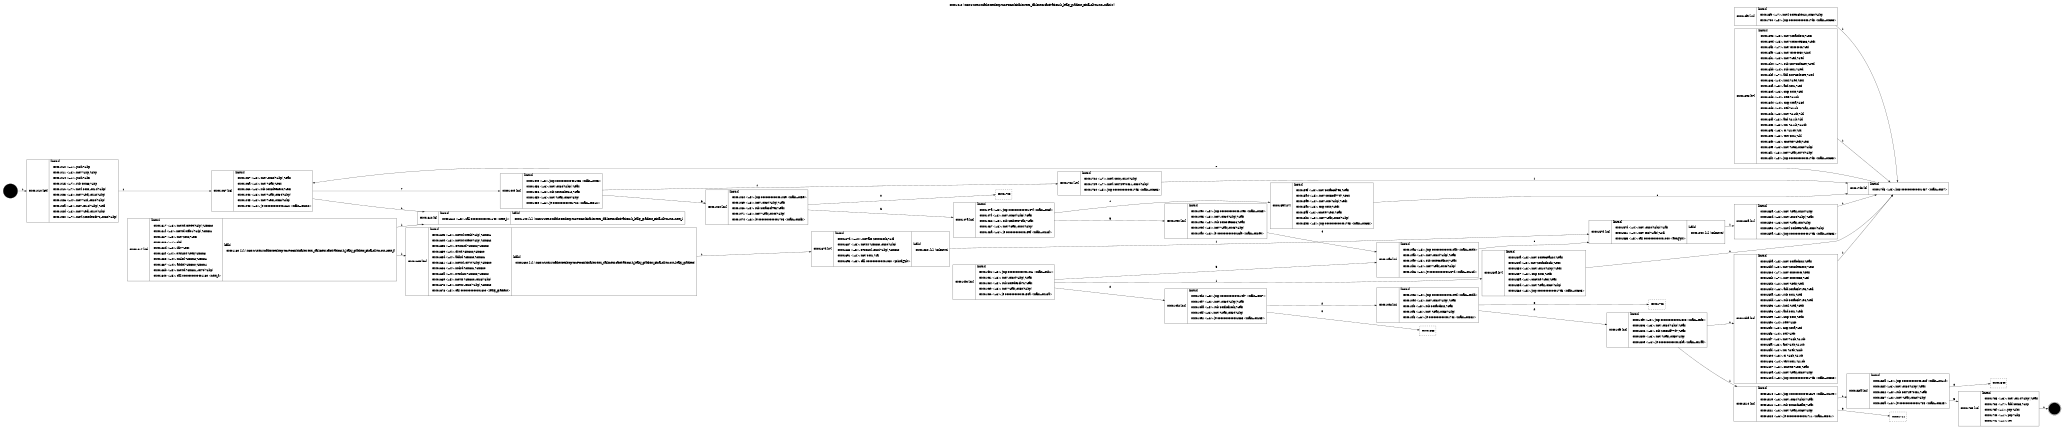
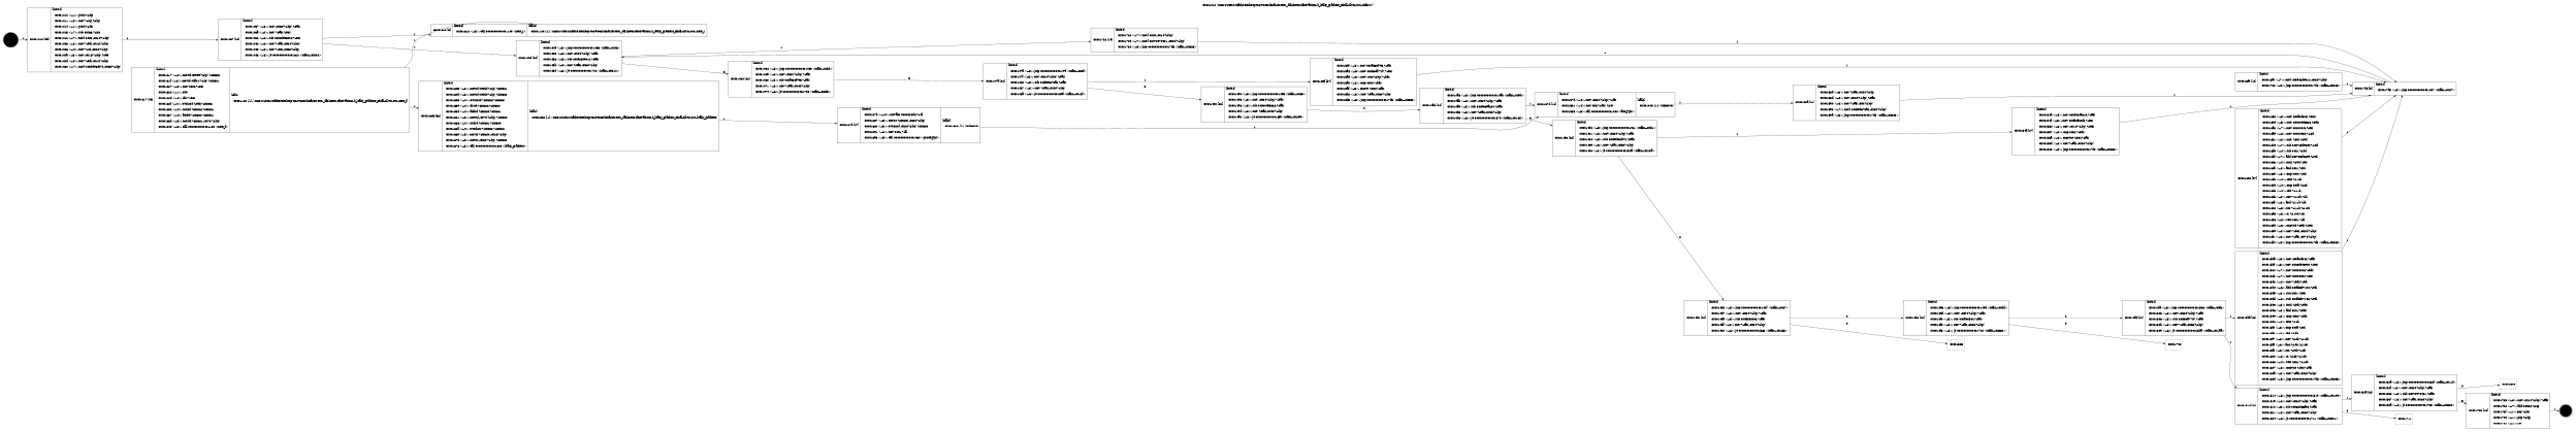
  digraph {
    label="0x401410 (/mnt/c/Users/mathe/Desktop/tcc/POCII/binaries/extr_darknetsrcactivations.h_leaky_gradient_Final-ollvm.out::main(0))"
    labelloc=t
    rankdir=LR
    node [shape=record]
    Entry [fillcolor=black height=0.3 shape=circle style=filled width=0.3]
    n2 [label="{\n     0x401410 [39]\l\n     | [instrs]\l\n     &nbsp;&nbsp;0x401410 \<+1\>: push %rbp\l\n     &nbsp;&nbsp;0x401411 \<+3\>: mov %rsp,%rbp\l\n     &nbsp;&nbsp;0x401414 \<+1\>: push %rbx\l\n     &nbsp;&nbsp;0x401415 \<+7\>: sub $0x88,%rsp\l\n     &nbsp;&nbsp;0x40141c \<+7\>: movl $0x0,-0x14(%rbp)\l\n     &nbsp;&nbsp;0x401423 \<+3\>: mov %edi,-0x18(%rbp)\l\n     &nbsp;&nbsp;0x401426 \<+4\>: mov %rsi,-0x20(%rbp)\l\n     &nbsp;&nbsp;0x40142a \<+3\>: mov -0x18(%rbp),%edi\l\n     &nbsp;&nbsp;0x40142d \<+3\>: mov %edi,-0x10(%rbp)\l\n     &nbsp;&nbsp;0x401430 \<+7\>: movl $0xede64b7c,-0x30(%rbp)\l\n  }"]
    n3 [label="{\n     0x401437 [23]\l\n     | [instrs]\l\n     &nbsp;&nbsp;0x401437 \<+3\>: mov -0x30(%rbp),%eax\l\n     &nbsp;&nbsp;0x40143a \<+2\>: mov %eax,%ecx\l\n     &nbsp;&nbsp;0x40143c \<+6\>: sub $0x8d9e3e00,%ecx\l\n     &nbsp;&nbsp;0x401442 \<+3\>: mov %eax,-0x34(%rbp)\l\n     &nbsp;&nbsp;0x401445 \<+3\>: mov %ecx,-0x38(%rbp)\l\n     &nbsp;&nbsp;0x401448 \<+6\>: je 0000000000401612 \<main+0x202\>\l\n  }"]
    n4 [label="{\n     0x401612 [5]\l\n     | [instrs]\l\n     &nbsp;&nbsp;0x401612 \<+5\>: call 0000000000401140 \<next_i\>\l\n     | [calls]\l\n     &nbsp;&nbsp;0x401140 \{1\} (/mnt/c/Users/mathe/Desktop/tcc/POCII/binaries/extr_darknetsrcactivations.h_leaky_gradient_Final-ollvm.out::next_i)\l\n  }"]
    n5 [label="{\n     0x40144e [22]\l\n     | [instrs]\l\n     &nbsp;&nbsp;0x40144e \<+5\>: jmp 0000000000401453 \<main+0x43\>\l\n     &nbsp;&nbsp;0x401453 \<+3\>: mov -0x34(%rbp),%eax\l\n     &nbsp;&nbsp;0x401456 \<+5\>: sub $0x928bec12,%eax\l\n     &nbsp;&nbsp;0x40145b \<+3\>: mov %eax,-0x3c(%rbp)\l\n     &nbsp;&nbsp;0x40145e \<+6\>: je 0000000000401722 \<main+0x312\>\l\n  }"]
    n6 [label="{\n     0x401722 [19]\l\n     | [instrs]\l\n     &nbsp;&nbsp;0x401722 \<+7\>: movl $0x0,-0x14(%rbp)\l\n     &nbsp;&nbsp;0x401729 \<+7\>: movl $0x72970431,-0x30(%rbp)\l\n     &nbsp;&nbsp;0x401730 \<+5\>: jmp 00000000004017d5 \<main+0x3c5\>\l\n  }"]
    n7 [label="{\n     0x401464 [22]\l\n     | [instrs]\l\n     &nbsp;&nbsp;0x401464 \<+5\>: jmp 0000000000401469 \<main+0x59\>\l\n     &nbsp;&nbsp;0x401469 \<+3\>: mov -0x34(%rbp),%eax\l\n     &nbsp;&nbsp;0x40146c \<+5\>: sub $0xac3cf795,%eax\l\n     &nbsp;&nbsp;0x401471 \<+3\>: mov %eax,-0x40(%rbp)\l\n     &nbsp;&nbsp;0x401474 \<+6\>: je 0000000000401705 \<main+0x2f5\>\l\n  }"]
    n8 [label="{\n     0x401617 [46]\l\n     | [instrs]\l\n     &nbsp;&nbsp;0x401617 \<+8\>: movsd 0x9e9(%rip),%xmm0\l\n     &nbsp;&nbsp;0x40161f \<+8\>: movsd 0xa01(%rip),%xmm1\l\n     &nbsp;&nbsp;0x401627 \<+5\>: mov $0x2,%ecx\l\n     &nbsp;&nbsp;0x40162c \<+1\>: cltd\l\n     &nbsp;&nbsp;0x40162d \<+2\>: idiv %ecx\l\n     &nbsp;&nbsp;0x40162f \<+4\>: cvtsi2sd %edx,%xmm2\l\n     &nbsp;&nbsp;0x401633 \<+4\>: mulsd %xmm2,%xmm1\l\n     &nbsp;&nbsp;0x401637 \<+4\>: addsd %xmm0,%xmm1\l\n     &nbsp;&nbsp;0x40163b \<+5\>: movsd %xmm1,-0x70(%rbp)\l\n     &nbsp;&nbsp;0x401640 \<+5\>: call 0000000000401180 \<next_f\>\l\n     | [calls]\l\n     &nbsp;&nbsp;0x401180 \{1\} (/mnt/c/Users/mathe/Desktop/tcc/POCII/binaries/extr_darknetsrcactivations.h_leaky_gradient_Final-ollvm.out::next_f)\l\n  }"]
    n9 [label="{\n     0x401645 [56]\l\n     | [instrs]\l\n     &nbsp;&nbsp;0x401645 \<+8\>: movsd 0x9cb(%rip),%xmm1\l\n     &nbsp;&nbsp;0x40164d \<+8\>: movsd 0x9cb(%rip),%xmm2\l\n     &nbsp;&nbsp;0x401655 \<+4\>: cvtss2sd %xmm0,%xmm0\l\n     &nbsp;&nbsp;0x401659 \<+4\>: divsd %xmm2,%xmm0\l\n     &nbsp;&nbsp;0x40165d \<+4\>: addsd %xmm0,%xmm1\l\n     &nbsp;&nbsp;0x401661 \<+5\>: movsd -0x70(%rbp),%xmm0\l\n     &nbsp;&nbsp;0x401666 \<+4\>: mulsd %xmm1,%xmm0\l\n     &nbsp;&nbsp;0x40166a \<+4\>: cvtsd2ss %xmm0,%xmm0\l\n     &nbsp;&nbsp;0x40166e \<+5\>: movss %xmm0,-0x28(%rbp)\l\n     &nbsp;&nbsp;0x401673 \<+5\>: movss -0x28(%rbp),%xmm0\l\n     &nbsp;&nbsp;0x401678 \<+5\>: call 00000000004013c0 \<leaky_gradient\>\l\n     | [calls]\l\n     &nbsp;&nbsp;0x4013c0 \{1\} (/mnt/c/Users/mathe/Desktop/tcc/POCII/binaries/extr_darknetsrcactivations.h_leaky_gradient_Final-ollvm.out::leaky_gradient)\l\n  }"]
    n10 [label="{\n     0x4017d5 [5]\l\n     | [instrs]\l\n     &nbsp;&nbsp;0x4017d5 \<+5\>: jmp 0000000000401437 \<main+0x27\>\l\n  }"]
-   n11 [label="{\n     0x401705\l\n  }" style=dashed]
    n12 [label="{\n     0x40147a [22]\l\n     | [instrs]\l\n     &nbsp;&nbsp;0x40147a \<+5\>: jmp 000000000040147f \<main+0x6f\>\l\n     &nbsp;&nbsp;0x40147f \<+3\>: mov -0x34(%rbp),%eax\l\n     &nbsp;&nbsp;0x401482 \<+5\>: sub $0xbee678a2,%eax\l\n     &nbsp;&nbsp;0x401487 \<+3\>: mov %eax,-0x44(%rbp)\l\n     &nbsp;&nbsp;0x40148a \<+6\>: je 000000000040159f \<main+0x18f\>\l\n  }"]
    Exit [fillcolor=black height=0.3 peripheries=2 shape=circle style=filled width=0.3]
    n14 [label="{\n     0x40159f [27]\l\n     | [instrs]\l\n     &nbsp;&nbsp;0x40159f \<+5\>: mov $0xac3cf795,%eax\l\n     &nbsp;&nbsp;0x4015a4 \<+5\>: mov $0x5cdf77d7,%ecx\l\n     &nbsp;&nbsp;0x4015a9 \<+3\>: mov -0xc(%rbp),%edx\l\n     &nbsp;&nbsp;0x4015ac \<+3\>: cmp $0x0,%edx\l\n     &nbsp;&nbsp;0x4015af \<+3\>: cmove %ecx,%eax\l\n     &nbsp;&nbsp;0x4015b2 \<+3\>: mov %eax,-0x30(%rbp)\l\n     &nbsp;&nbsp;0x4015b5 \<+5\>: jmp 00000000004017d5 \<main+0x3c5\>\l\n  }"]
    n15 [label="{\n     0x401490 [22]\l\n     | [instrs]\l\n     &nbsp;&nbsp;0x401490 \<+5\>: jmp 0000000000401495 \<main+0x85\>\l\n     &nbsp;&nbsp;0x401495 \<+3\>: mov -0x34(%rbp),%eax\l\n     &nbsp;&nbsp;0x401498 \<+5\>: sub $0xc04e5336,%eax\l\n     &nbsp;&nbsp;0x40149d \<+3\>: mov %eax,-0x48(%rbp)\l\n     &nbsp;&nbsp;0x4014a0 \<+6\>: je 00000000004016f9 \<main+0x2e9\>\l\n  }"]
    n16 [label="{\n     0x401540\l\n  }" style=dashed]
    n17 [label="{\n     0x4014a6 [22]\l\n     | [instrs]\l\n     &nbsp;&nbsp;0x4014a6 \<+5\>: jmp 00000000004014ab \<main+0x9b\>\l\n     &nbsp;&nbsp;0x4014ab \<+3\>: mov -0x34(%rbp),%eax\l\n     &nbsp;&nbsp;0x4014ae \<+5\>: sub $0xe03ea224,%eax\l\n     &nbsp;&nbsp;0x4014b3 \<+3\>: mov %eax,-0x4c(%rbp)\l\n     &nbsp;&nbsp;0x4014b6 \<+6\>: je 000000000040157d \<main+0x16d\>\l\n  }"]
    n18 [label="{\n     0x401735 [13]\l\n     | [instrs]\l\n     &nbsp;&nbsp;0x401735 \<+3\>: mov -0x14(%rbp),%eax\l\n     &nbsp;&nbsp;0x401738 \<+7\>: add $0x88,%rsp\l\n     &nbsp;&nbsp;0x40173f \<+1\>: pop %rbx\l\n     &nbsp;&nbsp;0x401740 \<+1\>: pop %rbp\l\n     &nbsp;&nbsp;0x401741 \<+1\>: ret\l\n  }"]
    n19 [label="{\n     0x4016f9 [12]\l\n     | [instrs]\l\n     &nbsp;&nbsp;0x4016f9 \<+7\>: movl $0x928bec12,-0x30(%rbp)\l\n     &nbsp;&nbsp;0x401700 \<+5\>: jmp 00000000004017d5 \<main+0x3c5\>\l\n  }"]
    n20 [label="{\n     0x40157d [13]\l\n     | [instrs]\l\n     &nbsp;&nbsp;0x40157d \<+4\>: mov -0x20(%rbp),%rax\l\n     &nbsp;&nbsp;0x401581 \<+4\>: mov 0x8(%rax),%rdi\l\n     &nbsp;&nbsp;0x401585 \<+5\>: call 0000000000401040 \<atoi@plt\>\l\n     | [calls]\l\n     &nbsp;&nbsp;0x401040 \{1\} (unknown)\l\n  }"]
    n21 [label="{\n     0x4014bc [22]\l\n     | [instrs]\l\n     &nbsp;&nbsp;0x4014bc \<+5\>: jmp 00000000004014c1 \<main+0xb1\>\l\n     &nbsp;&nbsp;0x4014c1 \<+3\>: mov -0x34(%rbp),%eax\l\n     &nbsp;&nbsp;0x4014c4 \<+5\>: sub $0xede64b7c,%eax\l\n     &nbsp;&nbsp;0x4014c9 \<+3\>: mov %eax,-0x50(%rbp)\l\n     &nbsp;&nbsp;0x4014cc \<+6\>: je 000000000040154a \<main+0x13a\>\l\n  }"]
    n22 [label="{\n     0x40152a [22]\l\n     | [instrs]\l\n     &nbsp;&nbsp;0x40152a \<+5\>: jmp 000000000040152f \<main+0x11f\>\l\n     &nbsp;&nbsp;0x40152f \<+3\>: mov -0x34(%rbp),%eax\l\n     &nbsp;&nbsp;0x401532 \<+5\>: sub $0x72970431,%eax\l\n     &nbsp;&nbsp;0x401537 \<+3\>: mov %eax,-0x64(%rbp)\l\n     &nbsp;&nbsp;0x40153a \<+6\>: je 0000000000401735 \<main+0x325\>\l\n  }"]
    n23 [label="{\n     0x40158a [21]\l\n     | [instrs]\l\n     &nbsp;&nbsp;0x40158a \<+3\>: mov %eax,-0x24(%rbp)\l\n     &nbsp;&nbsp;0x40158d \<+3\>: mov -0x24(%rbp),%eax\l\n     &nbsp;&nbsp;0x401590 \<+3\>: mov %eax,-0xc(%rbp)\l\n     &nbsp;&nbsp;0x401593 \<+7\>: movl $0xbee678a2,-0x30(%rbp)\l\n     &nbsp;&nbsp;0x40159a \<+5\>: jmp 00000000004017d5 \<main+0x3c5\>\l\n  }"]
    n24 [label="{\n     0x40154a [27]\l\n     | [instrs]\l\n     &nbsp;&nbsp;0x40154a \<+5\>: mov $0xe03ea224,%eax\l\n     &nbsp;&nbsp;0x40154f \<+5\>: mov $0xf2cf2cd2,%ecx\l\n     &nbsp;&nbsp;0x401554 \<+3\>: mov -0x10(%rbp),%edx\l\n     &nbsp;&nbsp;0x401557 \<+3\>: cmp $0x2,%edx\l\n     &nbsp;&nbsp;0x40155a \<+3\>: cmovne %ecx,%eax\l\n     &nbsp;&nbsp;0x40155d \<+3\>: mov %eax,-0x30(%rbp)\l\n     &nbsp;&nbsp;0x401560 \<+5\>: jmp 00000000004017d5 \<main+0x3c5\>\l\n  }"]
    n25 [label="{\n     0x4014d2 [22]\l\n     | [instrs]\l\n     &nbsp;&nbsp;0x4014d2 \<+5\>: jmp 00000000004014d7 \<main+0xc7\>\l\n     &nbsp;&nbsp;0x4014d7 \<+3\>: mov -0x34(%rbp),%eax\l\n     &nbsp;&nbsp;0x4014da \<+5\>: sub $0xf2cf2cd2,%eax\l\n     &nbsp;&nbsp;0x4014df \<+3\>: mov %eax,-0x54(%rbp)\l\n     &nbsp;&nbsp;0x4014e2 \<+6\>: je 0000000000401565 \<main+0x155\>\l\n  }"]
    n26 [label="{\n     0x401711\l\n  }" style=dashed]
    n27 [label="{\n     0x401565\l\n  }" style=dashed]
    n28 [label="{\n     0x4014e8 [22]\l\n     | [instrs]\l\n     &nbsp;&nbsp;0x4014e8 \<+5\>: jmp 00000000004014ed \<main+0xdd\>\l\n     &nbsp;&nbsp;0x4014ed \<+3\>: mov -0x34(%rbp),%eax\l\n     &nbsp;&nbsp;0x4014f0 \<+5\>: sub $0xa0d542,%eax\l\n     &nbsp;&nbsp;0x4014f5 \<+3\>: mov %eax,-0x58(%rbp)\l\n     &nbsp;&nbsp;0x4014f8 \<+6\>: je 0000000000401742 \<main+0x332\>\l\n  }"]
    n29 [label="{\n     0x401698 [97]\l\n     | [instrs]\l\n     &nbsp;&nbsp;0x401698 \<+5\>: mov $0xa0d542,%ecx\l\n     &nbsp;&nbsp;0x40169d \<+5\>: mov $0xc04e5336,%edx\l\n     &nbsp;&nbsp;0x4016a2 \<+7\>: mov 0x40404c,%esi\l\n     &nbsp;&nbsp;0x4016a9 \<+8\>: mov 0x404050,%r8d\l\n     &nbsp;&nbsp;0x4016b1 \<+3\>: mov %esi,%r9d\l\n     &nbsp;&nbsp;0x4016b4 \<+7\>: sub $0x765d96e9,%r9d\l\n     &nbsp;&nbsp;0x4016bb \<+4\>: sub $0x1,%r9d\l\n     &nbsp;&nbsp;0x4016bf \<+7\>: add $0x765d96e9,%r9d\l\n     &nbsp;&nbsp;0x4016c6 \<+4\>: imul %r9d,%esi\l\n     &nbsp;&nbsp;0x4016ca \<+3\>: and $0x1,%esi\l\n     &nbsp;&nbsp;0x4016cd \<+3\>: cmp $0x0,%esi\l\n     &nbsp;&nbsp;0x4016d0 \<+4\>: sete %r10b\l\n     &nbsp;&nbsp;0x4016d4 \<+4\>: cmp $0xa,%r8d\l\n     &nbsp;&nbsp;0x4016d8 \<+4\>: setl %r11b\l\n     &nbsp;&nbsp;0x4016dc \<+3\>: mov %r10b,%bl\l\n     &nbsp;&nbsp;0x4016df \<+3\>: and %r11b,%bl\l\n     &nbsp;&nbsp;0x4016e2 \<+3\>: xor %r11b,%r10b\l\n     &nbsp;&nbsp;0x4016e5 \<+3\>: or %r10b,%bl\l\n     &nbsp;&nbsp;0x4016e8 \<+3\>: test $0x1,%bl\l\n     &nbsp;&nbsp;0x4016eb \<+3\>: cmovne %edx,%ecx\l\n     &nbsp;&nbsp;0x4016ee \<+3\>: mov %ecx,-0x30(%rbp)\l\n     &nbsp;&nbsp;0x4016f1 \<+3\>: mov %eax,-0x74(%rbp)\l\n     &nbsp;&nbsp;0x4016f4 \<+5\>: jmp 00000000004017d5 \<main+0x3c5\>\l\n  }"]
    n30 [label="{\n     0x401742\l\n  }" style=dashed]
    n31 [label="{\n     0x4014fe [22]\l\n     | [instrs]\l\n     &nbsp;&nbsp;0x4014fe \<+5\>: jmp 0000000000401503 \<main+0xf3\>\l\n     &nbsp;&nbsp;0x401503 \<+3\>: mov -0x34(%rbp),%eax\l\n     &nbsp;&nbsp;0x401506 \<+5\>: sub $0x5cdf77d7,%eax\l\n     &nbsp;&nbsp;0x40150b \<+3\>: mov %eax,-0x5c(%rbp)\l\n     &nbsp;&nbsp;0x40150e \<+6\>: je 00000000004015ba \<main+0x1aa\>\l\n  }"]
    n32 [label="{\n     0x40167d [27]\l\n     | [instrs]\l\n     &nbsp;&nbsp;0x40167d \<+10\>: movabs $0x4020d6,%rdi\l\n     &nbsp;&nbsp;0x401687 \<+5\>: movss %xmm0,-0x2c(%rbp)\l\n     &nbsp;&nbsp;0x40168c \<+5\>: cvtss2sd -0x2c(%rbp),%xmm0\l\n     &nbsp;&nbsp;0x401691 \<+2\>: mov $0x1,%al\l\n     &nbsp;&nbsp;0x401693 \<+5\>: call 0000000000401030 \<printf@plt\>\l\n     | [calls]\l\n     &nbsp;&nbsp;0x401030 \{1\} (unknown)\l\n  }"]
    n33 [label="{\n     0x4015ba [88]\l\n     | [instrs]\l\n     &nbsp;&nbsp;0x4015ba \<+5\>: mov $0xa0d542,%eax\l\n     &nbsp;&nbsp;0x4015bf \<+5\>: mov $0x8d9e3e00,%ecx\l\n     &nbsp;&nbsp;0x4015c4 \<+7\>: mov 0x40404c,%edx\l\n     &nbsp;&nbsp;0x4015cb \<+7\>: mov 0x404050,%esi\l\n     &nbsp;&nbsp;0x4015d2 \<+2\>: mov %edx,%edi\l\n     &nbsp;&nbsp;0x4015d4 \<+6\>: add $0xac5b7196,%edi\l\n     &nbsp;&nbsp;0x4015da \<+3\>: sub $0x1,%edi\l\n     &nbsp;&nbsp;0x4015dd \<+6\>: sub $0xac5b7196,%edi\l\n     &nbsp;&nbsp;0x4015e3 \<+3\>: imul %edi,%edx\l\n     &nbsp;&nbsp;0x4015e6 \<+3\>: and $0x1,%edx\l\n     &nbsp;&nbsp;0x4015e9 \<+3\>: cmp $0x0,%edx\l\n     &nbsp;&nbsp;0x4015ec \<+4\>: sete %r8b\l\n     &nbsp;&nbsp;0x4015f0 \<+3\>: cmp $0xa,%esi\l\n     &nbsp;&nbsp;0x4015f3 \<+4\>: setl %r9b\l\n     &nbsp;&nbsp;0x4015f7 \<+3\>: mov %r8b,%r10b\l\n     &nbsp;&nbsp;0x4015fa \<+3\>: and %r9b,%r10b\l\n     &nbsp;&nbsp;0x4015fd \<+3\>: xor %r9b,%r8b\l\n     &nbsp;&nbsp;0x401600 \<+3\>: or %r8b,%r10b\l\n     &nbsp;&nbsp;0x401603 \<+4\>: test $0x1,%r10b\l\n     &nbsp;&nbsp;0x401607 \<+3\>: cmovne %ecx,%eax\l\n     &nbsp;&nbsp;0x40160a \<+3\>: mov %eax,-0x30(%rbp)\l\n     &nbsp;&nbsp;0x40160d \<+5\>: jmp 00000000004017d5 \<main+0x3c5\>\l\n  }"]
    n34 [label="{\n     0x401514 [22]\l\n     | [instrs]\l\n     &nbsp;&nbsp;0x401514 \<+5\>: jmp 0000000000401519 \<main+0x109\>\l\n     &nbsp;&nbsp;0x401519 \<+3\>: mov -0x34(%rbp),%eax\l\n     &nbsp;&nbsp;0x40151c \<+5\>: sub $0x62d65fb3,%eax\l\n     &nbsp;&nbsp;0x401521 \<+3\>: mov %eax,-0x60(%rbp)\l\n     &nbsp;&nbsp;0x401524 \<+6\>: je 0000000000401711 \<main+0x301\>\l\n  }"]
    Entry -> n2 [label=" 1"]
    n2 -> n3 [label=" 1"]
    n3 -> n4 [label=" 1"]
    n3 -> n5 [label=" 7"]
    n5 -> n6 [label=" 1"]
    n5 -> n7 [label=" 6"]
    n6 -> n10 [label=" 1"]
-   n7 -> n11 [label=" 0"]
    n7 -> n12 [label=" 6"]
    n8 -> n4 [label=" 1"]
    n8 -> n9 [label=" 1"]
    n9 -> n32 [label=" 1"]
-   n10 -> n3 [label=" 7"]
+   n10 -> n5 [label=" 7"]
    n12 -> n14 [label=" 1"]
    n12 -> n15 [label=" 5"]
    n14 -> n10 [label=" 1"]
    n15 -> n17 [label=" 4"]
    n17 -> n20 [label=" 1"]
-   n21 -> n17 [label=" 3"]
+   n17 -> n21 [label=" 3"]
    n18 -> Exit [label=" 1"]
    n19 -> n10 [label=" 1"]
    n20 -> n23 [label=" 1"]
    n21 -> n24 [label=" 1"]
    n21 -> n25 [label=" 2"]
    n22 -> n16 [label=" 0"]
    n22 -> n18 [label=" 5"]
    n23 -> n10 [label=" 1"]
    n24 -> n10 [label=" 1"]
    n25 -> n27 [label=" 0"]
    n25 -> n28 [label=" 2"]
    n28 -> n30 [label=" 0"]
    n28 -> n31 [label=" 2"]
    n29 -> n10 [label=" 1"]
    n31 -> n33 [label=" 1"]
    n31 -> n34 [label=" 1"]
    n32 -> n20 [label=" 1"]
    n33 -> n10 [label=" 1"]
    n34 -> n22 [label=" 1"]
    n34 -> n26 [label=" 0"]
  }
